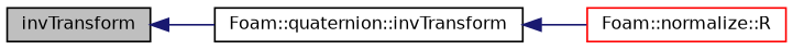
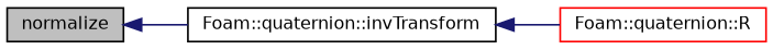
  digraph {
    rankdir=LR
    node [color=black fontname=Helvetica fontsize=10 shape=record]
    edge [color=midnightblue dir=back fontname=Helvetica fontsize=10 labelfontname=Helvetica labelfontsize=10 style=solid]
-   n1 [fillcolor=grey75 fontcolor=black height=0.2 label=invTransform style=filled width=0.4]
+   n1 [fillcolor=grey75 fontcolor=black height=0.2 label=normalize style=filled width=0.4]
    n2 [height=0.2 label="Foam::quaternion::invTransform" width=0.4]
-   n3 [color=red height=0.2 label="Foam::normalize::R" width=0.4]
+   n3 [color=red height=0.2 label="Foam::quaternion::R" width=0.4]
    n1 -> n2
    n2 -> n3
  }
